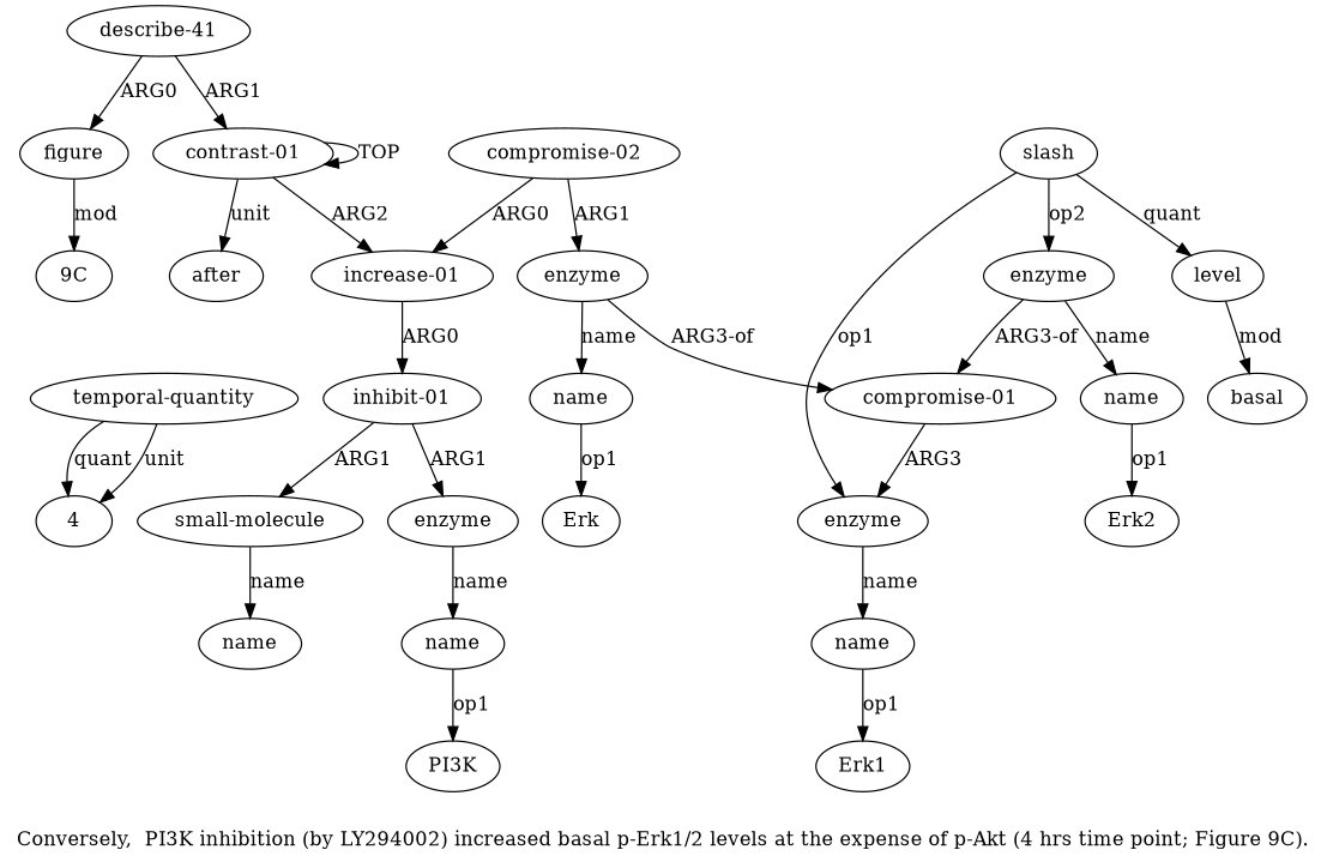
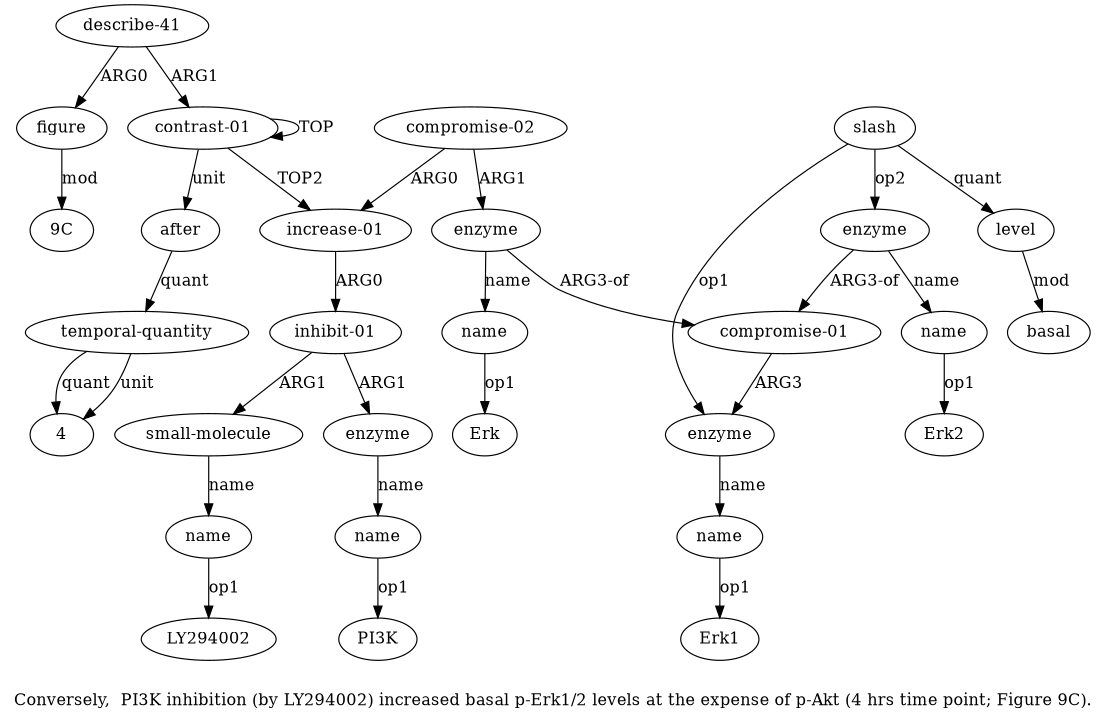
  digraph {
    label="Conversely,  PI3K inhibition (by LY294002) increased basal p-Erk1/2 levels at the expense of p-Akt (4 hrs time point; Figure 9C)."
    node [color=black gold_ind=-1 gold_label=name test_ind=-1 test_label=name]
    edge [color=black gold_label=op1 test_label=op1]
    n1 [gold_ind=20 gold_label="describe-01" label="describe-41" test_ind=20 test_label="describe-01"]
    n2 [gold_ind=21 gold_label=figure label=figure test_ind=21 test_label=figure]
    n3 [gold_ind=0 gold_label="contrast-01" label="contrast-01" test_ind=0 test_label="contrast-01"]
    n4 [gold_label="9C" label="9C" test_label="9C"]
    n5 [gold_ind=1 gold_label="increase-01" label="increase-01" test_ind=1 test_label="increase-01"]
    n6 [gold_ind=18 gold_label=after label=after test_ind=18 test_label=after]
    n7 [gold_ind=2 gold_label="inhibit-01" label="inhibit-01" test_ind=2 test_label="inhibit-01"]
    n8 [gold_ind=19 gold_label="temporal-quantity" label="temporal-quantity" test_ind=19 test_label="temporal-quantity"]
    n9 [gold_label=Erk2 label=Erk2 test_label=Erk2]
+   n10 [gold_label=LY294002 label=LY294002 test_label=LY294002]
    n11 [gold_label=Erk1 label=Erk1 test_label=Erk1]
    n12 [gold_ind=15 gold_label="compromise-02" label="compromise-02" test_ind=15 test_label="compromise-02"]
    n13 [gold_ind=16 gold_label=enzyme label=enzyme test_ind=16 test_label=enzyme]
    n14 [gold_ind=17 label=name test_ind=17]
    n15 [gold_ind=11 gold_label="phosphorylate-01" label="compromise-01" test_ind=11 test_label="phosphorylate-01"]
    n16 [gold_label=Akt label=Erk test_label=Akt]
    n17 [gold_ind=9 gold_label=enzyme label=enzyme test_ind=9 test_label=enzyme]
    n18 [gold_ind=3 gold_label="small-molecule" label="small-molecule" test_ind=3 test_label="small-molecule"]
    n19 [gold_ind=5 gold_label=enzyme label=enzyme test_ind=5 test_label=enzyme]
    n20 [gold_ind=7 gold_label=level label=level test_ind=7 test_label=level]
    n21 [gold_ind=14 gold_label=basal label=basal test_ind=14 test_label=basal]
    n22 [gold_ind=10 label=name test_ind=10]
    n23 [gold_ind=13 label=name test_ind=13]
    n24 [gold_ind=12 gold_label=enzyme label=enzyme test_ind=12 test_label=enzyme]
    n25 [gold_label=4 label=4 test_label=4]
    n26 [gold_ind=4 label=name test_ind=4]
    n27 [gold_ind=6 label=name test_ind=6]
    n28 [gold_label=PI3K label=PI3K test_label=PI3K]
    n29 [gold_ind=8 gold_label=slash label=slash test_ind=8 test_label=slash]
    n1 -> n2 [gold_label=ARG0 label=ARG0 test_label=ARG0]
    n1 -> n3 [gold_label=ARG1 label=ARG1 test_label=ARG1]
    n2 -> n4 [gold_label=mod label=mod test_label=mod]
    n3 -> n3 [gold_label=TOP label=TOP test_label=TOP]
-   n3 -> n5 [gold_label=ARG2 label=ARG2 test_label=ARG2]
+   n3 -> n5 [gold_label=ARG2 label=TOP2 test_label=ARG2]
    n3 -> n6 [gold_label=time label=unit test_label=time]
    n5 -> n7 [gold_label=ARG0 label=ARG0 test_label=ARG0]
+   n6 -> n8 [gold_label=quant label=quant test_label=quant]
    n7 -> n18 [gold_label=ARG0 label=ARG1 test_label=ARG0]
    n7 -> n19 [gold_label=ARG1 label=ARG1 test_label=ARG1]
    n8 -> n25 [gold_label=quant label=quant test_label=quant]
    n8 -> n25 [gold_label=unit label=unit test_label=unit]
    n12 -> n5 [gold_label=ARG0 label=ARG0 test_label=ARG0]
    n12 -> n13 [gold_label=ARG1 label=ARG1 test_label=ARG1]
    n13 -> n14 [gold_label=name label=name test_label=name]
    n13 -> n15 [gold_label="ARG3-of" label="ARG3-of" test_label="ARG3-of"]
    n14 -> n16 [label=op1]
    n15 -> n17 [gold_label=ARG3 label=ARG3 test_label=ARG3]
    n17 -> n22 [gold_label=name label=name test_label=name]
    n18 -> n26 [gold_label=name label=name test_label=name]
    n19 -> n27 [gold_label=name label=name test_label=name]
    n20 -> n21 [gold_label=mod label=mod test_label=mod]
    n22 -> n11 [label=op1]
    n23 -> n9 [label=op1]
    n24 -> n15 [gold_label="ARG3-of" label="ARG3-of" test_label="ARG3-of"]
    n24 -> n23 [gold_label=name label=name test_label=name]
+   n26 -> n10 [label=op1]
    n27 -> n28 [label=op1]
    n29 -> n17 [label=op1]
    n29 -> n20 [gold_label=quant label=quant test_label=quant]
    n29 -> n24 [gold_label=op2 label=op2 test_label=op2]
  }
